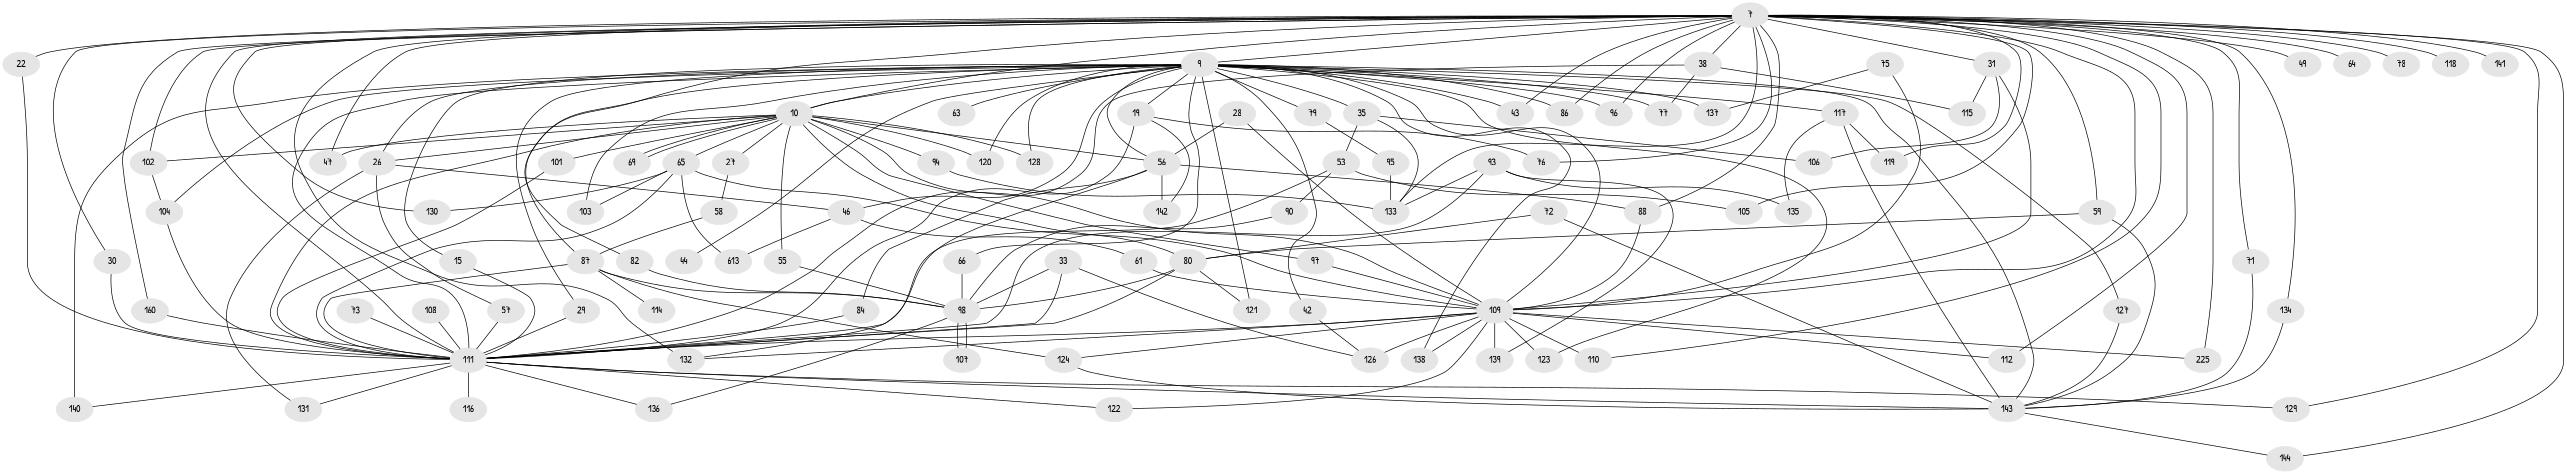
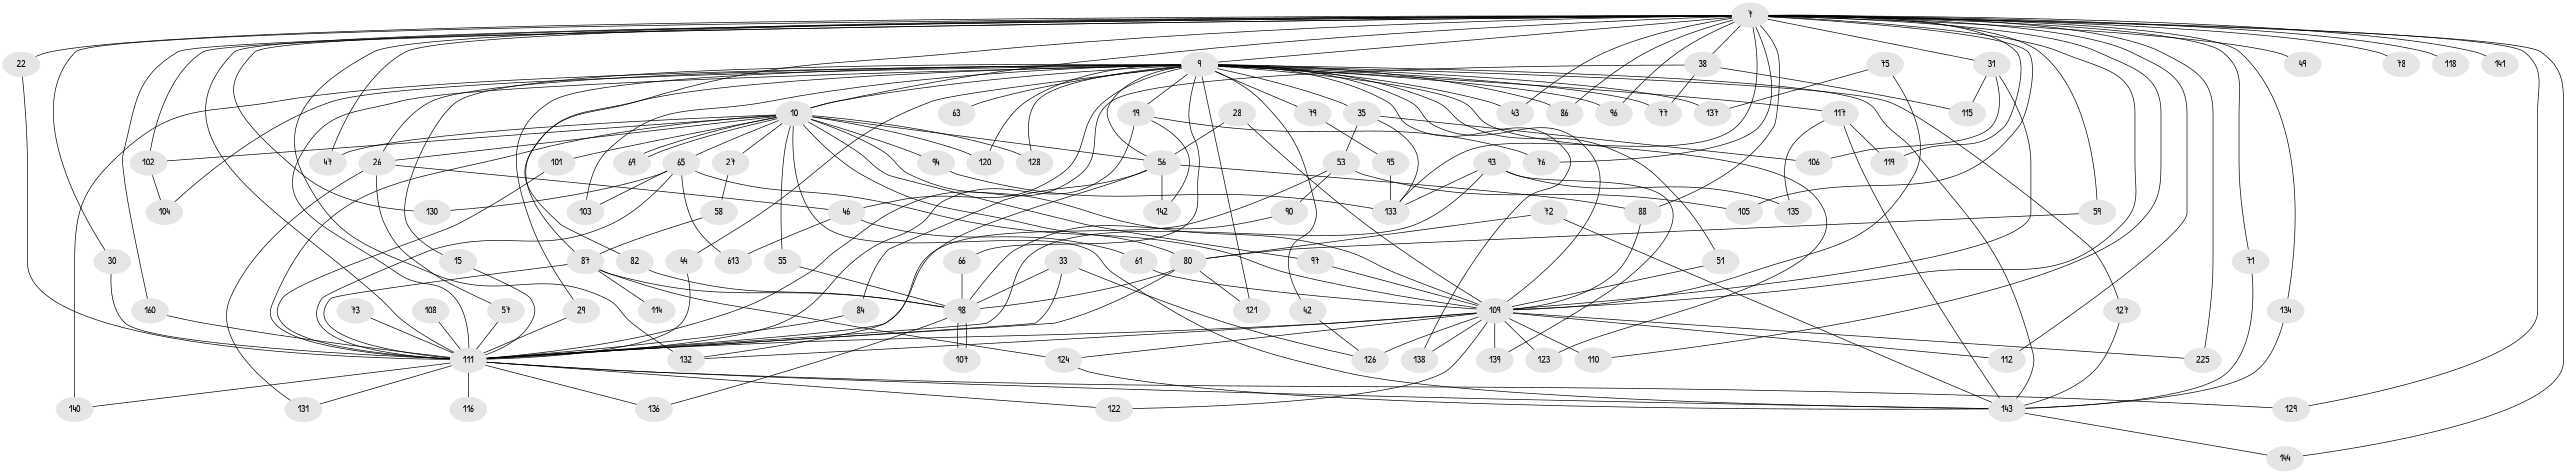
  graph {
    fontname="Patrick Hand"
    node [color=gray90 fontname="Patrick Hand" style=filled]
    edge [fontname="Patrick Hand"]
    7 [super="+3"]
    9 [super="+5"]
    10 [super="+1"]
    22 [super="+13"]
    30
    31
    38
    43
    47
    49
    59
-   64
    71
    76
    78
    82
    86
    88 [super="+41"]
    96
    n20 [label=160]
    102 [super="+99"]
    105
    109 [super="+17+12+14+62+92"]
    110
    111 [super="+11+8"]
    112
    118 [super="+39"]
    119
    n29 [label=225]
    129
    130
    132 [super="+68+89"]
    133 [super="+37"]
    134
    141
    144
    15
    19
    26 [super="+18+23"]
    29
    35
    42
    44
    46
+   51
    56 [super="+21+25"]
    63 [super="+24"]
    66
    77
    79
    87 [super="+45+85"]
    103
    104
    117 [super="+81"]
    120
    121 [super="+67"]
    123
    127
    128
    137
    138
    140 [super="+91"]
    143 [super="+60"]
    27
    55
    65 [super="+58+52"]
    69
    80 [super="+34"]
    94
    97
    101 [super="+20"]
    106
    115
    98 [super="+36"]
    126 [super="+32"]
    124 [super="+70"]
    139
    122
    131
    136
    116
    142
    57
    53
    61
    n86 [label=613]
    84
    95
    114
    135
    n91 [label=58]
    28
    107
    33
    90
    72
    73
    75
    93
    108 [super="+74"]
    7 -- 9 [weight=4]
    7 -- 10 [weight=4]
    7 -- 22 [weight=2]
    7 -- 30
    7 -- 31
    7 -- 38
    7 -- 43
    7 -- 47
    7 -- 49 [weight=2]
    7 -- 59
-   7 -- 64
    7 -- 71
    7 -- 76
    7 -- 78 [weight=2]
    7 -- 82
    7 -- 86
    7 -- 88
    7 -- 96
    7 -- n20
    7 -- 102 [weight=2]
    7 -- 105
    7 -- 109 [weight=6]
    7 -- 110
    7 -- 111 [weight=5]
    7 -- 112
    7 -- 118 [weight=2]
    7 -- 119
    7 -- n29
    7 -- 129
    7 -- 130
    7 -- 132 [weight=2]
    7 -- 133
    7 -- 134
    7 -- 141 [weight=2]
    7 -- 144
    9 -- 10 [weight=4]
    9 -- 43
    9 -- 86
    9 -- 96
    9 -- 109 [weight=7]
    9 -- 111 [weight=4]
    9 -- 15
    9 -- 19
    9 -- 26
    9 -- 29
    9 -- 35 [weight=2]
    9 -- 42
    9 -- 44
    9 -- 46
+   9 -- 51
    9 -- 56 [weight=2]
    9 -- 63 [weight=3]
    9 -- 66
    9 -- 77
    9 -- 79 [weight=2]
    9 -- 87 [weight=2]
    9 -- 103
    9 -- 104
    9 -- 117 [weight=2]
    9 -- 120
    9 -- 121 [weight=2]
    9 -- 123
    9 -- 127
    9 -- 128
    9 -- 137
    9 -- 138
    9 -- 140 [weight=2]
    9 -- 143
    10 -- 47
    10 -- 102
    10 -- 109 [weight=5]
    10 -- 111 [weight=5]
    10 -- 26 [weight=3]
    10 -- 56 [weight=2]
    10 -- 120
    10 -- 128
-   59 -- 143 [weight=2]
+   10 -- 143 [weight=2]
    10 -- 27 [weight=2]
    10 -- 55
    10 -- 65 [weight=3]
    10 -- 69
    10 -- 69
    10 -- 80
    10 -- 94
    10 -- 97
    10 -- 101 [weight=2]
    22 -- 111
    30 -- 111
    31 -- 109
    31 -- 106
    31 -- 115
    38 -- 111
    38 -- 77
    38 -- 115
    59 -- 80
    71 -- 143
    82 -- 98
    88 -- 109
    n20 -- 111
    102 -- 104
    109 -- 110
    109 -- 111 [weight=5]
    109 -- 112
    109 -- n29
    109 -- 132
    109 -- 123
    109 -- 138
    109 -- 126 [weight=3]
    109 -- 124
    109 -- 139
    109 -- 122
    111 -- 129
    111 -- 140
    111 -- 143 [weight=2]
    111 -- 122
    111 -- 131
    111 -- 136
    111 -- 116
    134 -- 143
    15 -- 111
    19 -- 76
    19 -- 111
    19 -- 142
    26 -- 46
    26 -- 131
    26 -- 57
    29 -- 111
    35 -- 133
    35 -- 106
    35 -- 53
    42 -- 126
-   104 -- 111
+   44 -- 111
    46 -- 61
    46 -- n86
+   51 -- 109
    56 -- 88
    56 -- 132
    56 -- 142
    56 -- 84
    66 -- 98
    79 -- 95
    87 -- 111
    87 -- 98 [weight=2]
    87 -- 124
    87 -- 114
    117 -- 119
    117 -- 143
    117 -- 135
    127 -- 143
    143 -- 144
    27 -- n91
    55 -- 98
    65 -- 109
    65 -- 111
    65 -- 130
    65 -- 103
    65 -- n86
    80 -- 111 [weight=2]
    80 -- 121
    80 -- 98
    94 -- 133
    97 -- 109
    101 -- 111
    98 -- 136
    98 -- 107
    98 -- 107
    124 -- 143
    57 -- 111
    53 -- 105
    53 -- 111
    53 -- 90
    61 -- 109
    84 -- 111
    95 -- 133
    n91 -- 87
    28 -- 109
    28 -- 56
    33 -- 111
    33 -- 98
    33 -- 126
    90 -- 98
    72 -- 143
    72 -- 80
    73 -- 111 [weight=2]
    75 -- 109
    75 -- 137
    93 -- 111
    93 -- 133
    93 -- 139
    93 -- 135
    108 -- 111 [weight=3]
  }
